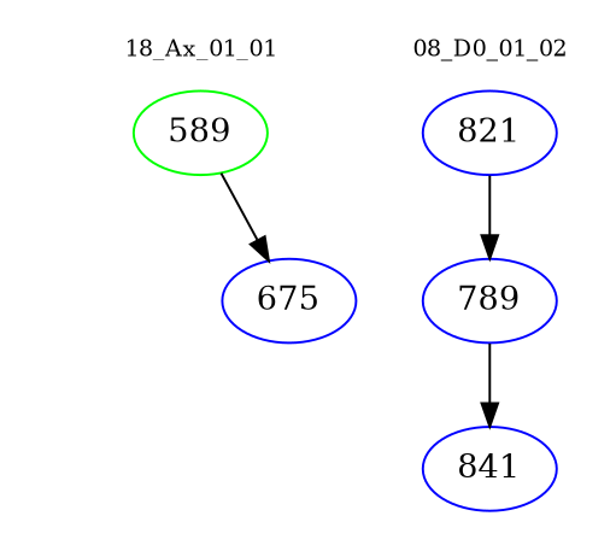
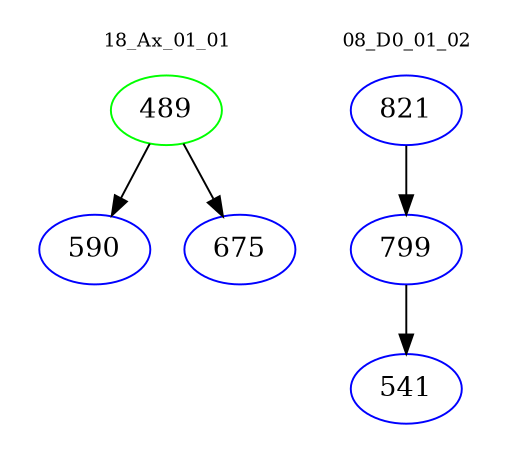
  digraph {
    fontname="DejaVu Serif"
    node [color=blue fontname="DejaVu Serif"]
    edge [color=black fontname="DejaVu Serif"]
-   n1 [color=green label=589]
+   n1 [color=green label=489]
+   n2 [label=590]
    n3 [label=675]
    n4 [label=821]
-   n5 [label=789]
-   n6 [label=841]
+   n5 [label=799]
+   n6 [label=541]
    subgraph cluster_1 {
      color=white
      fontsize=10
      label="18_Ax_01_01"
      n1
+     n2
      n3
    }
    subgraph cluster_2 {
      color=white
      fontsize=10
      label="08_D0_01_02"
      n4
      n5
      n6
    }
+   n1 -> n2
    n1 -> n3
    n4 -> n5
    n5 -> n6
  }
